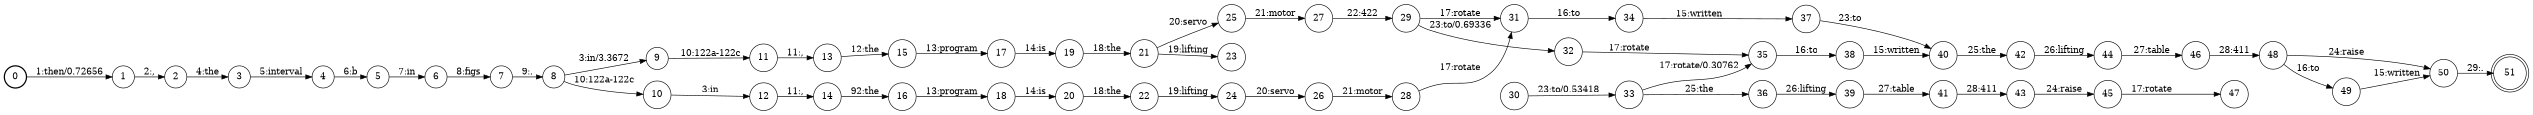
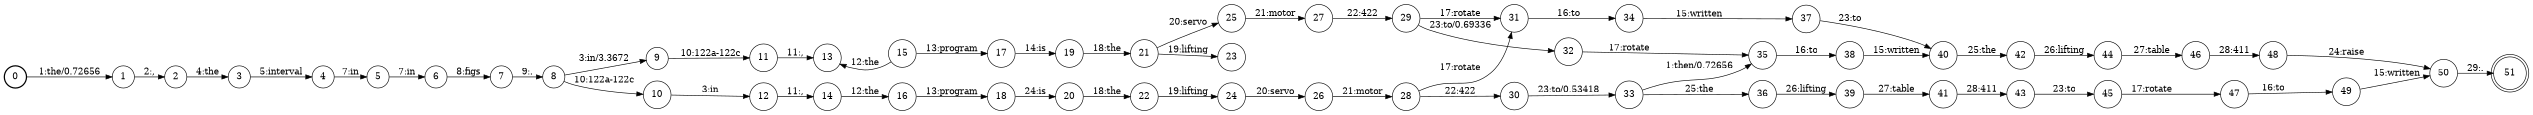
  digraph {
    nodesep=0.25
    rankdir=LR
    ranksep=0.4
    node [fontsize=14 shape=circle style=solid]
    edge [fontsize=14]
    n1 [label=0 style=bold]
    n2 [label=1]
    n3 [label=2]
    n4 [label=3]
    n5 [label=4]
    n6 [label=5]
    n7 [label=6]
    n8 [label=7]
    n9 [label=8]
    n10 [label=9]
    n11 [label=10]
    n12 [label=11]
    n13 [label=12]
    n14 [label=13]
    n15 [label=14]
    n16 [label=15]
    n17 [label=16]
    n18 [label=17]
    n19 [label=18]
    n20 [label=19]
    n21 [label=20]
    n22 [label=21]
    n23 [label=22]
    n24 [label=23]
    n25 [label=25]
    n26 [label=24]
    n27 [label=26]
    n28 [label=27]
    n29 [label=28]
    n30 [label=29]
    n31 [label=30]
    n32 [label=31]
    n33 [label=32]
    n34 [label=33]
    n35 [label=34]
    n36 [label=35]
    n37 [label=36]
    n38 [label=37]
    n39 [label=38]
    n40 [label=39]
    n41 [label=40]
    n42 [label=41]
    n43 [label=42]
    n44 [label=43]
    n45 [label=44]
    n46 [label=45]
    n47 [label=46]
    n48 [label=47]
    n49 [label=48]
    n50 [label=49]
    n51 [label=50]
    n52 [label=51 shape=doublecircle]
-   n1 -> n2 [label="1:then/0.72656"]
+   n1 -> n2 [label="1:the/0.72656"]
    n2 -> n3 [label="2:,"]
    n3 -> n4 [label="4:the"]
    n4 -> n5 [label="5:interval"]
-   n5 -> n6 [label="6:b"]
+   n5 -> n6 [label="7:in"]
    n6 -> n7 [label="7:in"]
    n7 -> n8 [label="8:figs"]
    n8 -> n9 [label="9:."]
    n9 -> n10 [label="3:in/3.3672"]
    n9 -> n11 [label="10:122a-122c"]
    n10 -> n12 [label="10:122a-122c"]
    n11 -> n13 [label="3:in"]
    n12 -> n14 [label="11:,"]
    n13 -> n15 [label="11:,"]
-   n14 -> n16 [label="12:the"]
-   n15 -> n17 [label="92:the"]
+   n16 -> n14 [label="12:the"]
+   n15 -> n17 [label="12:the"]
    n16 -> n18 [label="13:program"]
    n17 -> n19 [label="13:program"]
    n18 -> n20 [label="14:is"]
-   n19 -> n21 [label="14:is"]
+   n19 -> n21 [label="24:is"]
    n20 -> n22 [label="18:the"]
    n21 -> n23 [label="18:the"]
    n22 -> n24 [label="19:lifting"]
    n22 -> n25 [label="20:servo"]
    n23 -> n26 [label="19:lifting"]
    n25 -> n28 [label="21:motor"]
    n26 -> n27 [label="20:servo"]
    n27 -> n29 [label="21:motor"]
    n28 -> n30 [label="22:422"]
+   n29 -> n31 [label="22:422"]
    n29 -> n32 [label="17:rotate"]
    n30 -> n32 [label="17:rotate"]
    n30 -> n33 [label="23:to/0.69336"]
    n31 -> n34 [label="23:to/0.53418"]
    n32 -> n35 [label="16:to"]
    n33 -> n36 [label="17:rotate"]
-   n34 -> n36 [label="17:rotate/0.30762"]
+   n34 -> n36 [label="1:then/0.72656"]
    n34 -> n37 [label="25:the"]
    n35 -> n38 [label="15:written"]
    n36 -> n39 [label="16:to"]
    n37 -> n40 [label="26:lifting"]
    n38 -> n41 [label="23:to"]
    n39 -> n41 [label="15:written"]
    n40 -> n42 [label="27:table"]
    n41 -> n43 [label="25:the"]
    n42 -> n44 [label="28:411"]
    n43 -> n45 [label="26:lifting"]
-   n44 -> n46 [label="24:raise"]
+   n44 -> n46 [label="23:to"]
    n45 -> n47 [label="27:table"]
    n46 -> n48 [label="17:rotate"]
    n47 -> n49 [label="28:411"]
-   n49 -> n50 [label="16:to"]
+   n48 -> n50 [label="16:to"]
    n49 -> n51 [label="24:raise"]
    n50 -> n51 [label="15:written"]
    n51 -> n52 [label="29:."]
  }
